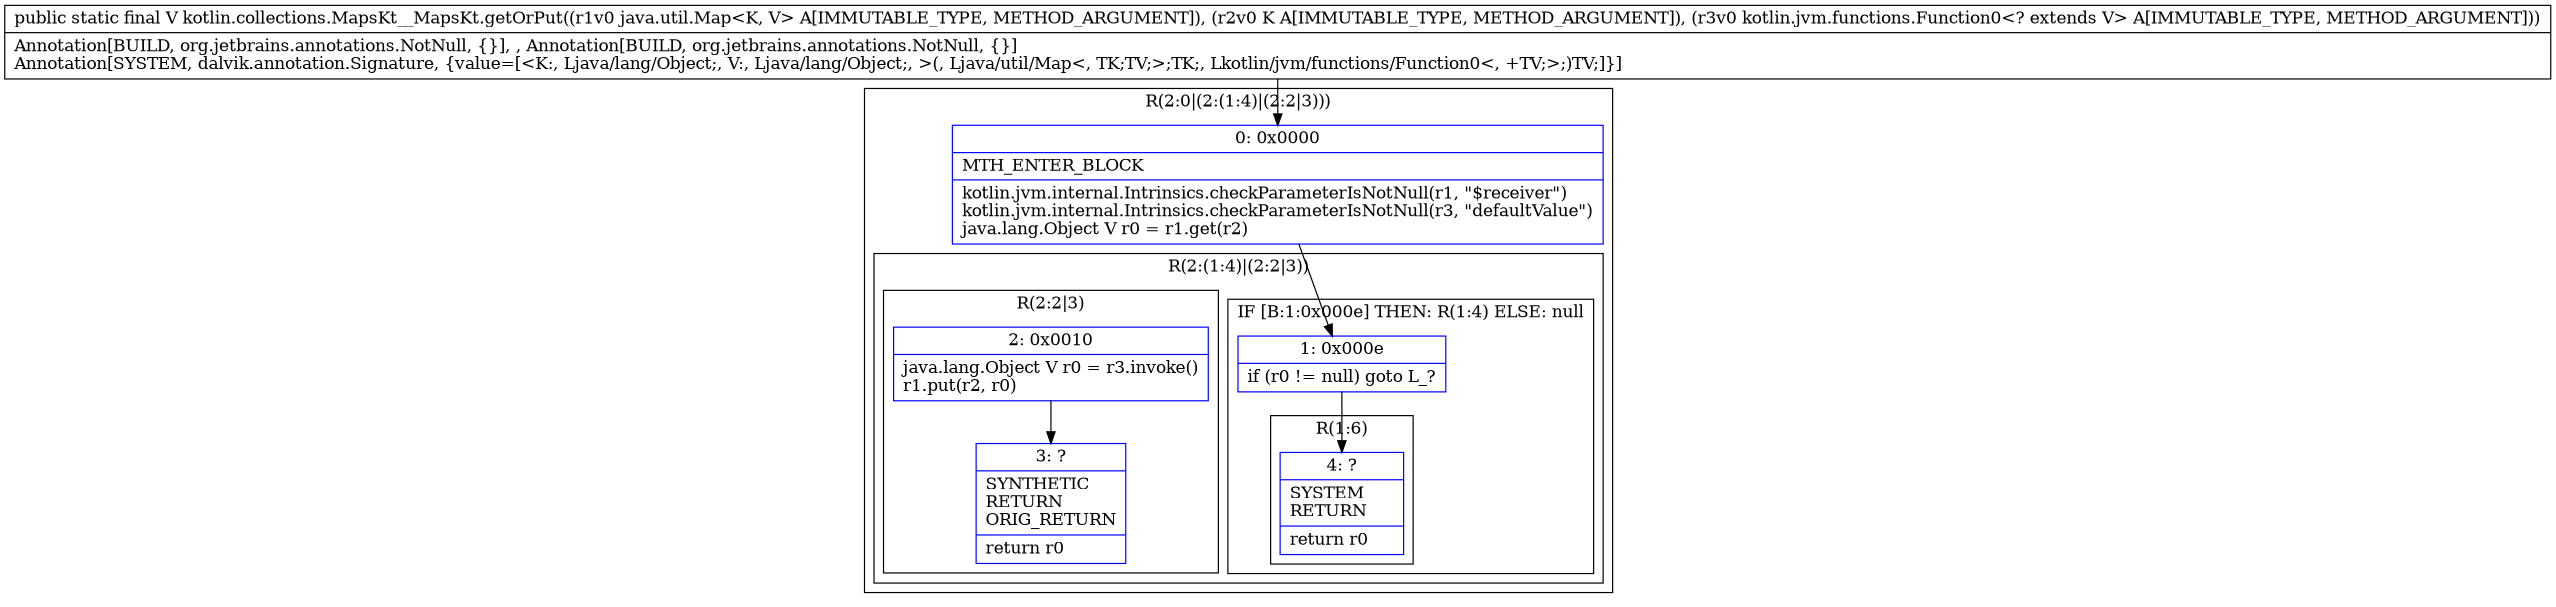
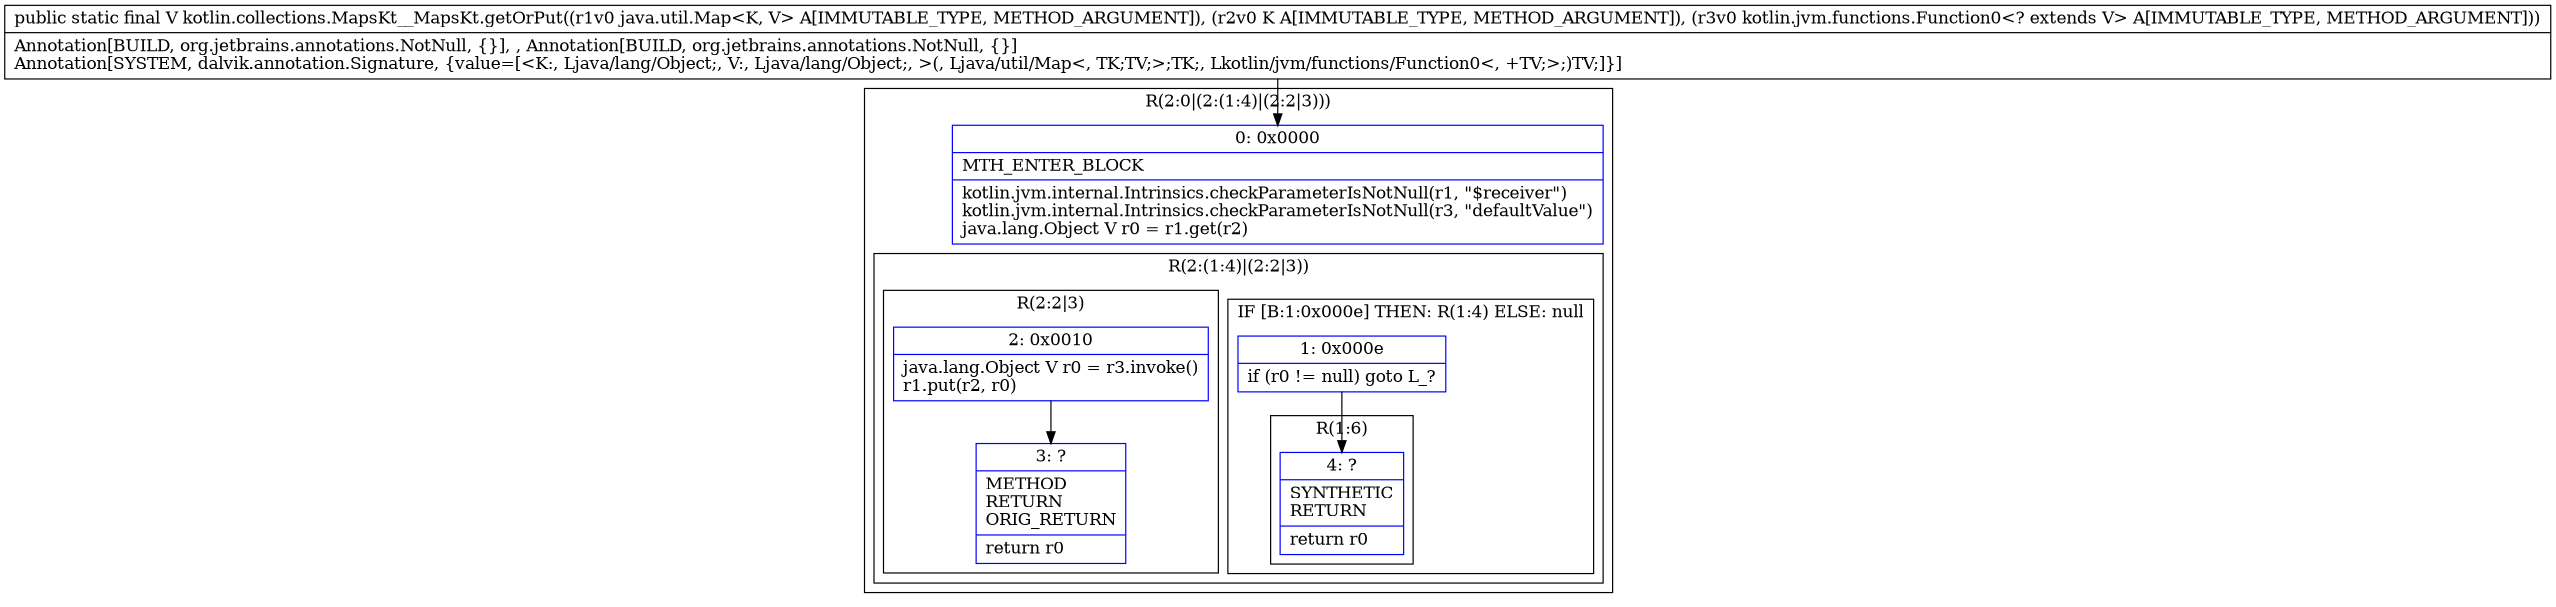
  digraph {
    node [color=blue shape=record]
-   n1 [label="{4\:\ ?|SYSTEM\lRETURN\l|return r0\l}"]
+   n1 [label="{4\:\ ?|SYNTHETIC\lRETURN\l|return r0\l}"]
    n2 [label="{1\:\ 0x000e|if (r0 != null) goto L_?\l}"]
    n3 [label="{2\:\ 0x0010|java.lang.Object V r0 = r3.invoke()\lr1.put(r2, r0)\l}"]
-   n4 [label="{3\:\ ?|SYNTHETIC\lRETURN\lORIG_RETURN\l|return r0\l}"]
+   n4 [label="{3\:\ ?|METHOD\lRETURN\lORIG_RETURN\l|return r0\l}"]
    n5 [label="{0\:\ 0x0000|MTH_ENTER_BLOCK\l|kotlin.jvm.internal.Intrinsics.checkParameterIsNotNull(r1, \"$receiver\")\lkotlin.jvm.internal.Intrinsics.checkParameterIsNotNull(r3, \"defaultValue\")\ljava.lang.Object V r0 = r1.get(r2)\l}"]
    n6 [label="{public static final V kotlin.collections.MapsKt__MapsKt.getOrPut((r1v0 java.util.Map\<K, V\> A[IMMUTABLE_TYPE, METHOD_ARGUMENT]), (r2v0 K A[IMMUTABLE_TYPE, METHOD_ARGUMENT]), (r3v0 kotlin.jvm.functions.Function0\<? extends V\> A[IMMUTABLE_TYPE, METHOD_ARGUMENT]))  | Annotation[BUILD, org.jetbrains.annotations.NotNull, \{\}], , Annotation[BUILD, org.jetbrains.annotations.NotNull, \{\}]\lAnnotation[SYSTEM, dalvik.annotation.Signature, \{value=[\<K:, Ljava\/lang\/Object;, V:, Ljava\/lang\/Object;, \>(, Ljava\/util\/Map\<, TK;TV;\>;TK;, Lkotlin\/jvm\/functions\/Function0\<, +TV;\>;)TV;]\}]\l}" color=""]
    subgraph cluster_1 {
      label="R(2:0|(2:(1:4)|(2:2|3)))"
      n5
      subgraph cluster_2 {
        label="R(2:(1:4)|(2:2|3))"
        subgraph cluster_3 {
          label="IF [B:1:0x000e] THEN: R(1:4) ELSE: null"
          n2
          subgraph cluster_4 {
            label="R(1:6)"
            n1
          }
        }
        subgraph cluster_5 {
          label="R(2:2|3)"
          n3
          n4
        }
      }
    }
    n2 -> n1
    n3 -> n4
-   n5 -> n2
    n6 -> n5
  }
